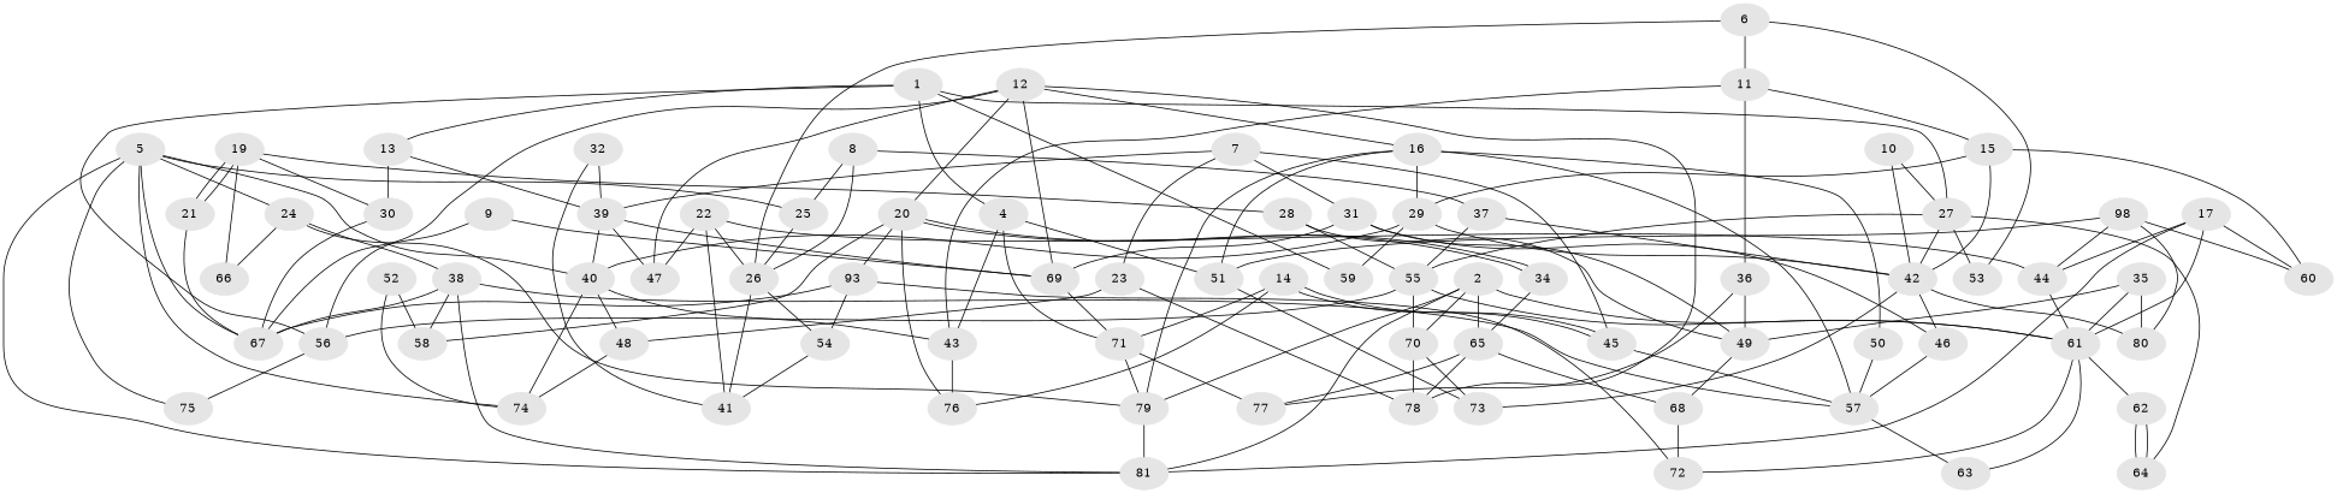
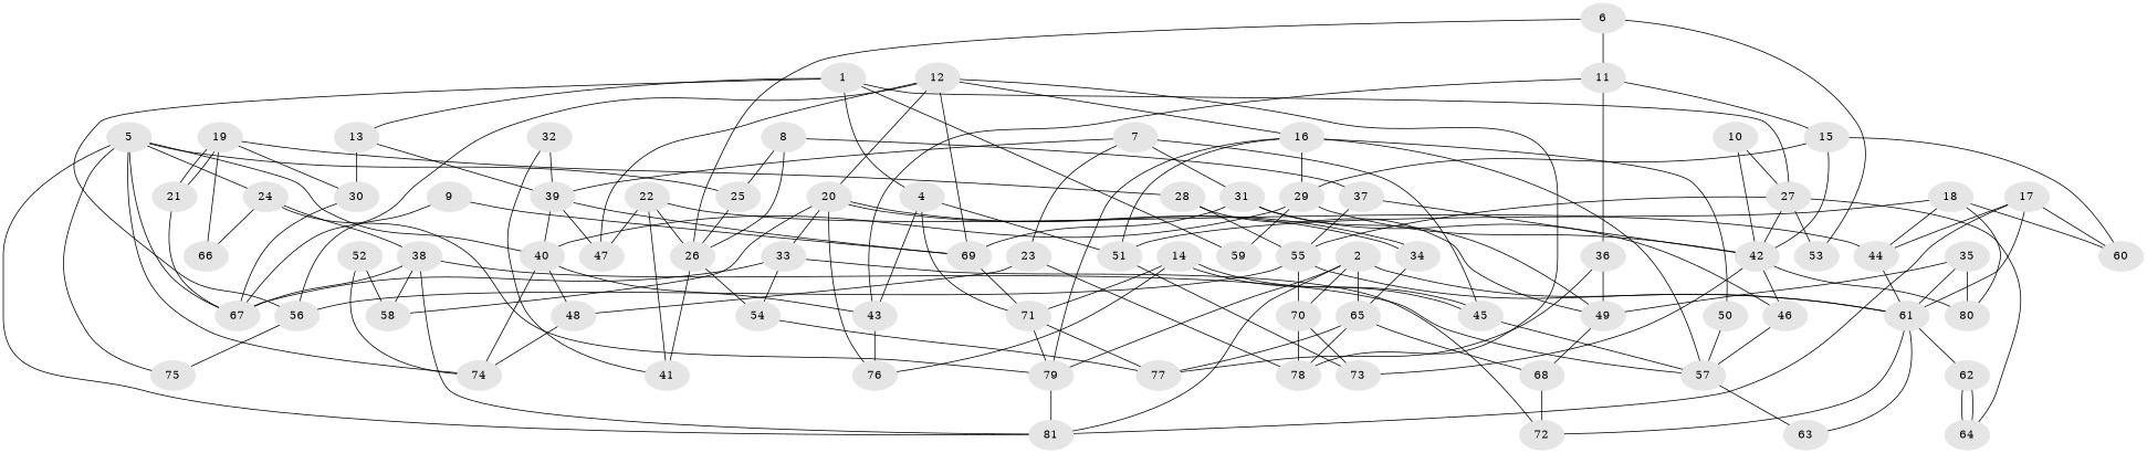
  graph {
    node [color=gray90 style=filled]
    1
    4
    13
    27
    56
    59
    43
    51
    71
    39
    30
    53
    42
    55
    64
    75
    2
    61
    65
    70
    79
    81
    72
    63
    62
    78
    68
    77
    73
    15
    29
    60
    76
    5
    24
    25
    40
    67
    74
    66
    38
    26
    48
    6
    11
    36
    41
    54
    7
    23
    31
    45
    69
    49
    46
    47
    57
    8
    37
    9
    10
    80
    12
    16
    20
    50
-   33 [label=93]
+   33
    34
    58
    14
    17
    44
-   18 [label=98]
+   18
    19
    21
    28
    52
    22
    32
    35
    1 -- 4
    1 -- 13
    1 -- 27
    1 -- 56
    1 -- 59
    4 -- 43
    4 -- 51
    4 -- 71
    13 -- 39
    13 -- 30
    27 -- 53
    27 -- 42
    27 -- 55
    27 -- 64
    56 -- 75
    43 -- 76
    51 -- 73
    71 -- 79
    71 -- 77
    39 -- 40
    39 -- 69
    39 -- 47
    30 -- 67
    42 -- 73
    42 -- 46
    42 -- 80
    55 -- 56
    55 -- 61
    55 -- 70
    2 -- 61
    2 -- 65
    2 -- 70
    2 -- 79
    2 -- 81
    61 -- 72
    61 -- 63
    61 -- 62
    65 -- 78
    65 -- 68
    65 -- 77
    70 -- 78
    70 -- 73
    79 -- 81
    62 -- 64
    62 -- 64
    68 -- 72
    15 -- 42
    15 -- 29
    15 -- 60
    29 -- 59
    29 -- 42
    29 -- 40
    5 -- 75
    5 -- 81
    5 -- 24
    5 -- 25
    5 -- 40
    5 -- 67
    5 -- 74
    24 -- 79
    24 -- 66
    24 -- 38
    25 -- 26
    40 -- 43
    40 -- 74
    40 -- 48
    38 -- 81
    38 -- 67
    38 -- 57
    38 -- 58
    26 -- 41
    26 -- 54
    48 -- 74
    6 -- 53
    6 -- 26
    6 -- 11
    11 -- 43
    11 -- 15
    11 -- 36
    36 -- 77
    36 -- 49
-   54 -- 41
+   54 -- 77
    7 -- 39
    7 -- 23
    7 -- 31
    7 -- 45
    23 -- 78
    23 -- 48
    31 -- 69
    31 -- 49
    31 -- 46
    45 -- 57
    69 -- 71
    49 -- 68
    46 -- 57
    57 -- 63
    8 -- 25
    8 -- 26
    8 -- 37
    37 -- 42
    37 -- 55
    9 -- 56
    9 -- 69
    10 -- 27
    10 -- 42
    12 -- 78
    12 -- 67
    12 -- 69
    12 -- 47
    12 -- 16
    12 -- 20
    16 -- 51
    16 -- 79
    16 -- 29
    16 -- 57
    16 -- 50
    20 -- 76
    20 -- 33
    20 -- 34
    20 -- 34
    20 -- 58
    50 -- 57
    33 -- 72
    33 -- 67
    33 -- 54
    34 -- 65
    14 -- 71
    14 -- 76
    14 -- 45
    14 -- 45
    17 -- 61
    17 -- 81
    17 -- 60
    17 -- 44
    44 -- 61
    18 -- 51
    18 -- 60
    18 -- 80
    18 -- 44
    19 -- 30
    19 -- 66
    19 -- 21
    19 -- 21
    19 -- 28
    21 -- 67
    28 -- 55
    28 -- 49
    52 -- 74
    52 -- 58
    22 -- 26
    22 -- 41
    22 -- 47
    22 -- 44
    32 -- 39
    32 -- 41
    35 -- 61
    35 -- 49
    35 -- 80
  }
